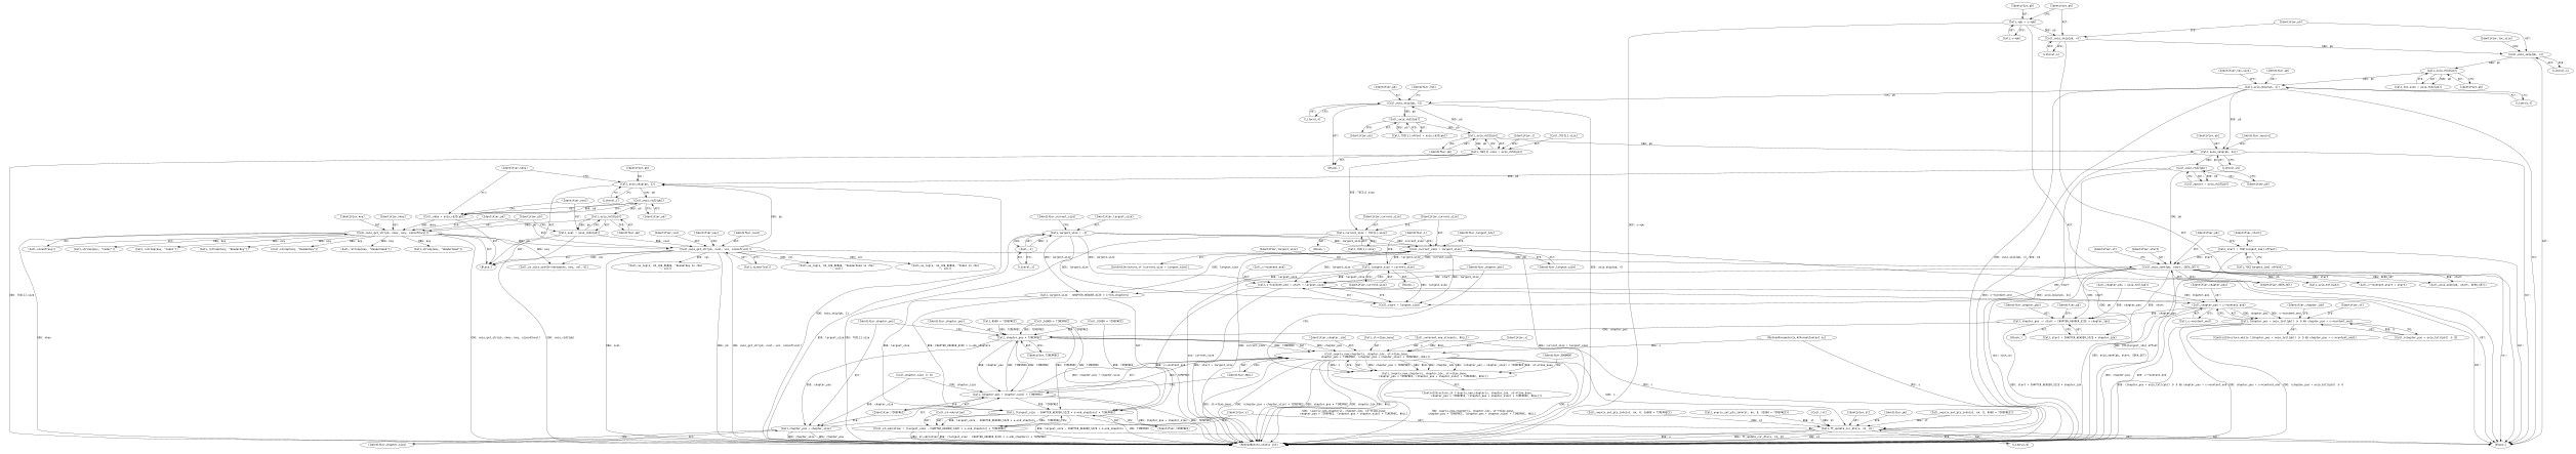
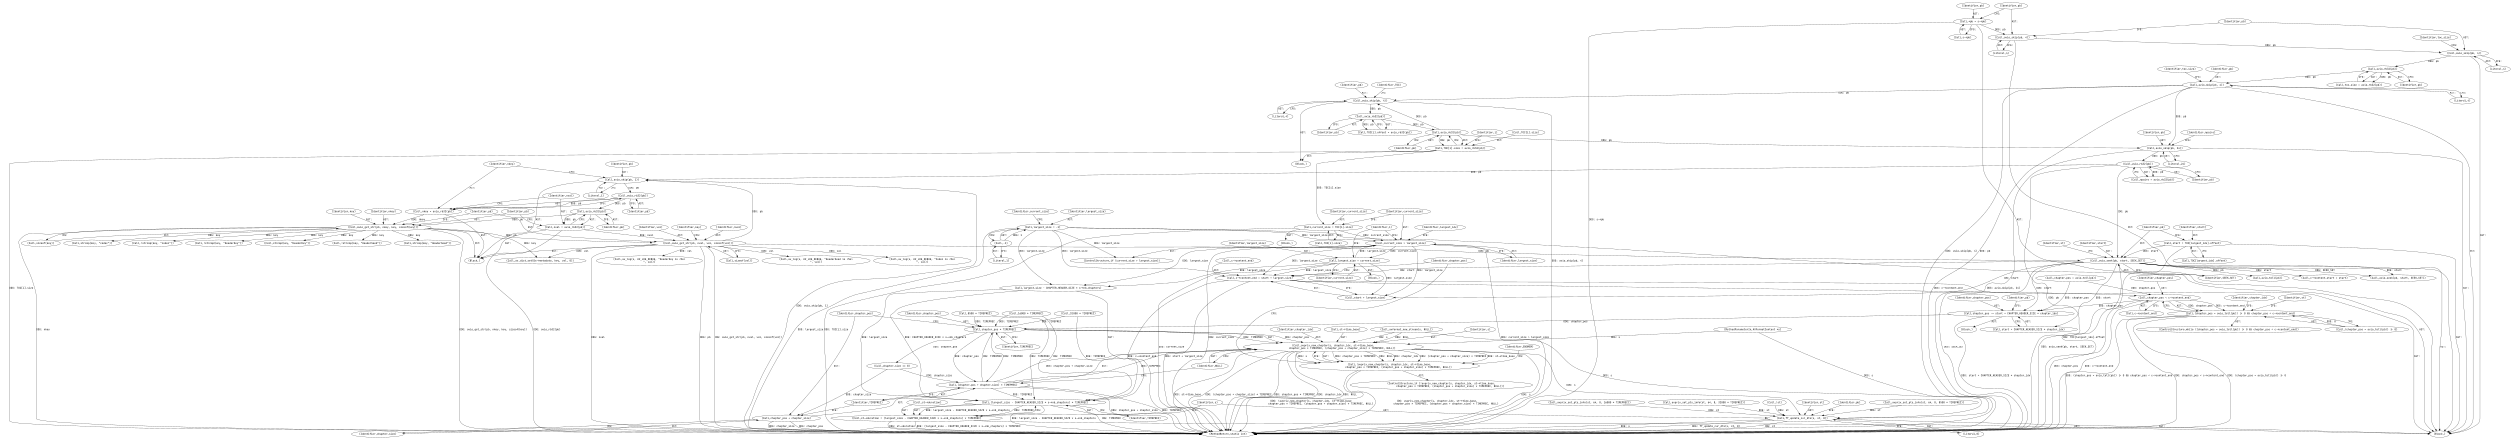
  digraph {
    fontname="JetBrains Mono"
    node [fontname="JetBrains Mono"]
    edge [fontname="JetBrains Mono"]
    n1 [label="(Call,c->content_end = start + largest_size)"]
    n2 [label="(Call,chapter_pos < c->content_end)"]
    n3 [label="(MethodReturn,static int)"]
    n4 [label="(Block,)"]
    n5 [label="(Call,start + largest_size)"]
    n6 [label="(Call,chapter_pos -= start + CHAPTER_HEADER_SIZE * chapter_idx)"]
    n7 [label="(Call,(chapter_pos = avio_tell(pb)) >= 0 && chapter_pos < c->content_end)"]
    n8 [label="(Call,c->content_end)"]
    n9 [label="(Call,avio_seek(pb, start, SEEK_SET))"]
    n10 [label="(Identifier,SEEK_SET)"]
    n11 [label="(Call,avio_tell(pb))"]
    n12 [label="(Call,start + CHAPTER_HEADER_SIZE * chapter_idx)"]
    n13 [label="(Call,c->content_start = start)"]
    n14 [label="(Call,avio_seek(pb, start, SEEK_SET))"]
    n15 [label="(Call,chapter_pos * TIMEPREC)"]
    n16 [label="(Block,)"]
    n17 [label="(Call,avio_rb32(pb))"]
    n18 [label="(Call,avio_skip(pb, 1))"]
    n19 [label="(Identifier,pb)"]
    n20 [label="(Call,npairs = avio_rb32(pb))"]
    n21 [label="(Block,)"]
    n22 [label="(Call,avio_rb32(pb))"]
    n23 [label="(Literal,1)"]
    n24 [label="(Call,avio_skip(pb, 24))"]
    n25 [label="(Literal,24)"]
    n26 [label="(Call,avio_skip(pb, 4))"]
    n27 [label="(Call,avio_skip(pb, 4))"]
    n28 [label="(Literal,4)"]
    n29 [label="(Call,avio_rb32(pb))"]
    n30 [label="(Block,)"]
    n31 [label="(Literal,4)"]
    n32 [label="(Call,avio_rb32(pb))"]
    n33 [label="(Call,toc_size = avio_rb32(pb))"]
    n34 [label="(Identifier,pb)"]
    n35 [label="(Call,avio_skip(pb, 4))"]
    n36 [label="(Literal,4)"]
    n37 [label="(Call,avio_skip(pb, 4))"]
    n38 [label="(Literal,4)"]
    n39 [label="(Call,*pb = s->pb)"]
    n40 [label="(Call,s->pb)"]
    n41 [label="(Call,avio_rb32(pb))"]
    n42 [label="(Call,TOC[i].size = avio_rb32(pb))"]
    n43 [label="(Identifier,pb)"]
    n44 [label="(Call,current_size = TOC[i].size)"]
    n45 [label="(Call,TOC[i].offset = avio_rb32(pb))"]
    n46 [label="(Identifier,pb)"]
    n47 [label="(Call,avio_get_str(pb, nval, val, sizeof(val)))"]
    n48 [label="(Call,av_log(s, AV_LOG_DEBUG, \"Codec is <%s>\n\", val))"]
    n49 [label="(Call,sizeof(val))"]
    n50 [label="(Call,av_log(s, AV_LOG_DEBUG, \"HeaderKey is <%s>\n\", val))"]
    n51 [label="(Call,av_log(s, AV_LOG_DEBUG, \"HeaderSeed is <%s>\n\", val))"]
    n52 [label="(Call,av_dict_set(&s->metadata, key, val, 0))"]
    n53 [label="(Call,avio_get_str(pb, nkey, key, sizeof(key)))"]
    n54 [label="(Call,strcmp(key, \"HeaderKey\"))"]
    n55 [label="(Call,!strcmp(key, \"HeaderSeed\"))"]
    n56 [label="(Call,strcmp(key, \"HeaderSeed\"))"]
    n57 [label="(Call,sizeof(key))"]
    n58 [label="(Call,strcmp(key, \"codec\"))"]
    n59 [label="(Call,!strcmp(key, \"codec\"))"]
    n60 [label="(Call,!strcmp(key, \"HeaderKey\"))"]
    n61 [label="(Call,avio_rb32(pb))"]
    n62 [label="(Call,nval = avio_rb32(pb))"]
    n63 [label="(Identifier,pb)"]
    n64 [label="(Call,nkey = avio_rb32(pb))"]
    n65 [label="(Identifier,pb)"]
    n66 [label="(Call,start = TOC[largest_idx].offset)"]
    n67 [label="(Call,TOC[largest_idx].offset)"]
    n68 [label="(Call,current_size > largest_size)"]
    n69 [label="(Call,largest_size = current_size)"]
    n70 [label="(Identifier,largest_size)"]
    n71 [label="(Call,largest_size - CHAPTER_HEADER_SIZE * s->nb_chapters)"]
    n72 [label="(ControlStructure,if (current_size > largest_size))"]
    n73 [label="(Block,)"]
    n74 [label="(Identifier,current_size)"]
    n75 [label="(Call,(largest_size - CHAPTER_HEADER_SIZE * s->nb_chapters) * TIMEPREC)"]
    n76 [label="(Call,TOC[i].size)"]
    n77 [label="(Block,)"]
    n78 [label="(Call,largest_size = -1)"]
    n79 [label="(Call,-1)"]
    n80 [label="(Literal,1)"]
    n81 [label="(ControlStructure,while ((chapter_pos = avio_tell(pb)) >= 0 && chapter_pos < c->content_end))"]
    n82 [label="(Call,(chapter_pos = avio_tell(pb)) >= 0)"]
    n83 [label="(Call,avpriv_new_chapter(s, chapter_idx, st->time_base,\n            chapter_pos * TIMEPREC, (chapter_pos + chapter_size) * TIMEPREC, NULL))"]
    n84 [label="(Call,(chapter_pos + chapter_size) * TIMEPREC)"]
    n85 [label="(Call,chapter_pos + chapter_size)"]
    n86 [label="(Identifier,TIMEPREC)"]
    n87 [label="(Call,!avpriv_new_chapter(s, chapter_idx, st->time_base,\n            chapter_pos * TIMEPREC, (chapter_pos + chapter_size) * TIMEPREC, NULL))"]
    n88 [label="(Call,ff_update_cur_dts(s, st, 0))"]
    n89 [label="(Identifier,NULL)"]
    n90 [label="(Identifier,TIMEPREC)"]
    n91 [label="(Identifier,chapter_size)"]
    n92 [label="(ControlStructure,if (!avpriv_new_chapter(s, chapter_idx, st->time_base,\n            chapter_pos * TIMEPREC, (chapter_pos + chapter_size) * TIMEPREC, NULL)))"]
    n93 [label="(Literal,0)"]
    n94 [label="(Call,st->duration = (largest_size - CHAPTER_HEADER_SIZE * s->nb_chapters) * TIMEPREC)"]
    n95 [label="(Identifier,TIMEPREC)"]
    n96 [label="(Identifier,chapter_idx)"]
    n97 [label="(Identifier,pb)"]
    n98 [label="(Identifier,s)"]
    n99 [label="(Identifier,chapter_idx)"]
    n100 [label="(Identifier,nkey)"]
    n101 [label="(Call,16000 * TIMEPREC)"]
    n102 [label="(Identifier,pb)"]
    n103 [label="(Identifier,npairs)"]
    n104 [label="(MethodParameterIn,AVFormatContext *s)"]
    n105 [label="(Identifier,current_size)"]
    n106 [label="(Call,avpriv_set_pts_info(st, 64, 8, 32000 * TIMEPREC))"]
    n107 [label="(Identifier,i)"]
    n108 [label="(Identifier,pb)"]
    n109 [label="(Identifier,pb)"]
    n110 [label="(Identifier,val)"]
    n111 [label="(Identifier,toc_size)"]
    n112 [label="(Call,avformat_new_stream(s, NULL))"]
    n113 [label="(Call,!st)"]
    n114 [label="(Identifier,nkey)"]
    n115 [label="(Identifier,pb)"]
    n116 [label="(Identifier,pb)"]
    n117 [label="(Identifier,pb)"]
    n118 [label="(Identifier,toc_size)"]
    n119 [label="(Identifier,i)"]
    n120 [label="(Identifier,largest_size)"]
    n121 [label="(Call,chapter_size == 0)"]
    n122 [label="(Identifier,chapter_pos)"]
    n123 [label="(Identifier,start)"]
    n124 [label="(Identifier,current_size)"]
    n125 [label="(Call,st->time_base)"]
    n126 [label="(Identifier,key)"]
    n127 [label="(Identifier,chapter_pos)"]
    n128 [label="(Identifier,st)"]
    n129 [label="(Identifier,st)"]
    n130 [label="(Call,c->content_end)"]
    n131 [label="(Identifier,ENOMEM)"]
    n132 [label="(Call,TOC[i].size)"]
    n133 [label="(Identifier,TOC)"]
    n134 [label="(Identifier,key)"]
    n135 [label="(Call,32000 * TIMEPREC)"]
    n136 [label="(Call,8500 * TIMEPREC)"]
    n137 [label="(Identifier,pb)"]
    n138 [label="(Identifier,largest_size)"]
    n139 [label="(Identifier,pb)"]
    n140 [label="(Identifier,nval)"]
    n141 [label="(Identifier,s)"]
    n142 [label="(Identifier,largest_idx)"]
    n143 [label="(Identifier,pb)"]
    n144 [label="(Identifier,pb)"]
    n145 [label="(Identifier,nval)"]
    n146 [label="(Identifier,pb)"]
    n147 [label="(Identifier,chapter_pos)"]
    n148 [label="(Identifier,chapter_pos)"]
    n149 [label="(Identifier,current_size)"]
    n150 [label="(Identifier,st)"]
    n151 [label="(Identifier,chapter_pos)"]
    n152 [label="(Call,st->duration)"]
    n153 [label="(Call,chapter_pos = avio_tell(pb))"]
    n154 [label="(Call,avpriv_set_pts_info(st, 64, 8, 8500 * TIMEPREC))"]
    n155 [label="(Identifier,start)"]
    n156 [label="(Call,avpriv_set_pts_info(st, 64, 8, 16000 * TIMEPREC))"]
    n1 -> n2 [label="DDG: c->content_end"]
    n1 -> n3 [label="DDG: c->content_end"]
    n1 -> n3 [label="DDG: start + largest_size"]
    n1 -> n4 [label="AST: "]
    n1 -> n5 [label="CFG: "]
    n2 -> n3 [label="DDG: c->content_end"]
    n2 -> n3 [label="DDG: chapter_pos"]
    n2 -> n6 [label="DDG: chapter_pos"]
    n2 -> n7 [label="AST: "]
    n2 -> n7 [label="DDG: chapter_pos"]
    n2 -> n7 [label="DDG: c->content_end"]
    n2 -> n8 [label="CFG: "]
    n5 -> n1 [label="AST: "]
    n6 -> n3 [label="DDG: start + CHAPTER_HEADER_SIZE * chapter_idx"]
    n6 -> n12 [label="CFG: "]
    n6 -> n15 [label="DDG: chapter_pos"]
    n6 -> n16 [label="AST: "]
    n7 -> n2 [label="CFG: "]
    n7 -> n3 [label="DDG: (chapter_pos = avio_tell(pb)) >= 0 && chapter_pos < c->content_end"]
    n7 -> n3 [label="DDG: chapter_pos < c->content_end"]
    n7 -> n3 [label="DDG: (chapter_pos = avio_tell(pb)) >= 0"]
    n7 -> n81 [label="AST: "]
    n7 -> n82 [label="CFG: "]
    n8 -> n2 [label="AST: "]
    n9 -> n1 [label="DDG: start"]
    n9 -> n3 [label="DDG: SEEK_SET"]
    n9 -> n3 [label="DDG: avio_seek(pb, start, SEEK_SET)"]
    n9 -> n4 [label="AST: "]
    n9 -> n5 [label="DDG: start"]
    n9 -> n6 [label="DDG: start"]
    n9 -> n10 [label="CFG: "]
    n9 -> n11 [label="DDG: pb"]
    n9 -> n12 [label="DDG: start"]
    n9 -> n13 [label="DDG: start"]
    n9 -> n14 [label="DDG: start"]
    n9 -> n14 [label="DDG: SEEK_SET"]
    n10 -> n9 [label="AST: "]
    n12 -> n6 [label="AST: "]
    n15 -> n83 [label="AST: "]
    n15 -> n83 [label="DDG: chapter_pos"]
    n15 -> n83 [label="DDG: TIMEPREC"]
    n15 -> n84 [label="DDG: chapter_pos"]
    n15 -> n84 [label="DDG: TIMEPREC"]
-   n15 -> n85 [label="DDG: chapter_pos"]
+   n15 -> n121 [label="DDG: chapter_pos"]
    n15 -> n86 [label="CFG: "]
    n17 -> n3 [label="DDG: pb"]
    n17 -> n9 [label="DDG: pb"]
    n17 -> n18 [label="DDG: pb"]
    n17 -> n19 [label="CFG: "]
    n17 -> n20 [label="AST: "]
    n17 -> n20 [label="DDG: pb"]
    n18 -> n3 [label="DDG: avio_skip(pb, 1)"]
    n18 -> n21 [label="AST: "]
    n18 -> n22 [label="DDG: pb"]
    n18 -> n23 [label="CFG: "]
    n19 -> n17 [label="AST: "]
    n20 -> n17 [label="CFG: "]
    n22 -> n61 [label="DDG: pb"]
    n22 -> n64 [label="AST: "]
    n22 -> n64 [label="DDG: pb"]
    n22 -> n65 [label="CFG: "]
    n23 -> n18 [label="AST: "]
    n24 -> n3 [label="DDG: avio_skip(pb, 24)"]
    n24 -> n4 [label="AST: "]
    n24 -> n17 [label="DDG: pb"]
    n24 -> n25 [label="CFG: "]
    n25 -> n24 [label="AST: "]
    n26 -> n3 [label="DDG: avio_skip(pb, 4)"]
    n26 -> n3 [label="DDG: pb"]
    n26 -> n4 [label="AST: "]
    n26 -> n24 [label="DDG: pb"]
    n26 -> n27 [label="DDG: pb"]
    n26 -> n28 [label="CFG: "]
    n27 -> n3 [label="DDG: avio_skip(pb, 4)"]
    n27 -> n29 [label="DDG: pb"]
    n27 -> n30 [label="AST: "]
    n27 -> n31 [label="CFG: "]
    n28 -> n26 [label="AST: "]
    n29 -> n41 [label="DDG: pb"]
    n29 -> n45 [label="AST: "]
    n29 -> n45 [label="DDG: pb"]
    n29 -> n46 [label="CFG: "]
    n31 -> n27 [label="AST: "]
    n32 -> n26 [label="DDG: pb"]
    n32 -> n33 [label="AST: "]
    n32 -> n33 [label="DDG: pb"]
    n32 -> n34 [label="CFG: "]
    n33 -> n32 [label="CFG: "]
    n34 -> n32 [label="AST: "]
    n35 -> n4 [label="AST: "]
    n35 -> n32 [label="DDG: pb"]
    n35 -> n36 [label="CFG: "]
    n36 -> n35 [label="AST: "]
    n37 -> n4 [label="AST: "]
    n37 -> n35 [label="DDG: pb"]
    n37 -> n38 [label="CFG: "]
    n38 -> n37 [label="AST: "]
    n39 -> n3 [label="DDG: s->pb"]
    n39 -> n4 [label="AST: "]
    n39 -> n37 [label="DDG: pb"]
    n39 -> n40 [label="CFG: "]
    n40 -> n39 [label="AST: "]
    n41 -> n24 [label="DDG: pb"]
    n41 -> n27 [label="DDG: pb"]
    n41 -> n42 [label="AST: "]
    n41 -> n42 [label="DDG: pb"]
    n41 -> n43 [label="CFG: "]
    n42 -> n3 [label="DDG: TOC[i].size"]
    n42 -> n30 [label="AST: "]
    n42 -> n41 [label="CFG: "]
    n42 -> n44 [label="DDG: TOC[i].size"]
    n43 -> n41 [label="AST: "]
    n44 -> n3 [label="DDG: TOC[i].size"]
    n44 -> n68 [label="DDG: current_size"]
    n44 -> n76 [label="CFG: "]
    n44 -> n77 [label="AST: "]
    n45 -> n29 [label="CFG: "]
    n46 -> n29 [label="AST: "]
    n47 -> n3 [label="DDG: avio_get_str(pb, nval, val, sizeof(val))"]
    n47 -> n3 [label="DDG: nval"]
    n47 -> n3 [label="DDG: pb"]
    n47 -> n9 [label="DDG: pb"]
    n47 -> n18 [label="DDG: pb"]
    n47 -> n21 [label="AST: "]
    n47 -> n48 [label="DDG: val"]
    n47 -> n49 [label="CFG: "]
    n47 -> n50 [label="DDG: val"]
    n47 -> n51 [label="DDG: val"]
    n47 -> n52 [label="DDG: val"]
    n49 -> n47 [label="AST: "]
    n53 -> n3 [label="DDG: nkey"]
    n53 -> n3 [label="DDG: avio_get_str(pb, nkey, key, sizeof(key))"]
    n53 -> n21 [label="AST: "]
    n53 -> n47 [label="DDG: pb"]
    n53 -> n52 [label="DDG: key"]
    n53 -> n54 [label="DDG: key"]
    n53 -> n55 [label="DDG: key"]
    n53 -> n56 [label="DDG: key"]
    n53 -> n57 [label="CFG: "]
    n53 -> n58 [label="DDG: key"]
    n53 -> n59 [label="DDG: key"]
    n53 -> n60 [label="DDG: key"]
    n57 -> n53 [label="AST: "]
    n61 -> n53 [label="DDG: pb"]
    n61 -> n62 [label="AST: "]
    n61 -> n62 [label="DDG: pb"]
    n61 -> n63 [label="CFG: "]
    n62 -> n3 [label="DDG: avio_rb32(pb)"]
    n62 -> n21 [label="AST: "]
    n62 -> n47 [label="DDG: nval"]
    n62 -> n61 [label="CFG: "]
    n63 -> n61 [label="AST: "]
    n64 -> n21 [label="AST: "]
    n64 -> n22 [label="CFG: "]
    n64 -> n53 [label="DDG: nkey"]
    n65 -> n22 [label="AST: "]
    n66 -> n3 [label="DDG: TOC[largest_idx].offset"]
    n66 -> n4 [label="AST: "]
    n66 -> n9 [label="DDG: start"]
    n66 -> n67 [label="CFG: "]
    n67 -> n66 [label="AST: "]
    n68 -> n1 [label="DDG: largest_size"]
    n68 -> n3 [label="DDG: current_size > largest_size"]
    n68 -> n3 [label="DDG: current_size"]
    n68 -> n5 [label="DDG: largest_size"]
    n68 -> n69 [label="DDG: current_size"]
    n68 -> n70 [label="CFG: "]
    n68 -> n71 [label="DDG: largest_size"]
    n68 -> n72 [label="AST: "]
    n69 -> n1 [label="DDG: largest_size"]
    n69 -> n3 [label="DDG: current_size"]
    n69 -> n5 [label="DDG: largest_size"]
    n69 -> n68 [label="DDG: largest_size"]
    n69 -> n71 [label="DDG: largest_size"]
    n69 -> n73 [label="AST: "]
    n69 -> n74 [label="CFG: "]
    n70 -> n68 [label="AST: "]
    n71 -> n75 [label="AST: "]
    n71 -> n75 [label="DDG: largest_size"]
    n71 -> n75 [label="DDG: CHAPTER_HEADER_SIZE * s->nb_chapters"]
    n74 -> n69 [label="AST: "]
    n75 -> n3 [label="DDG: largest_size - CHAPTER_HEADER_SIZE * s->nb_chapters"]
    n75 -> n3 [label="DDG: TIMEPREC"]
    n75 -> n94 [label="AST: "]
    n75 -> n94 [label="DDG: largest_size - CHAPTER_HEADER_SIZE * s->nb_chapters"]
    n75 -> n94 [label="DDG: TIMEPREC"]
    n75 -> n95 [label="CFG: "]
    n76 -> n44 [label="AST: "]
    n78 -> n1 [label="DDG: largest_size"]
    n78 -> n3 [label="DDG: largest_size"]
    n78 -> n4 [label="AST: "]
-   n78 -> n5 [label="DDG: largest_size"]
+   n78 -> n72 [label="DDG: largest_size"]
    n78 -> n68 [label="DDG: largest_size"]
    n78 -> n71 [label="DDG: largest_size"]
    n78 -> n79 [label="CFG: "]
    n79 -> n78 [label="AST: "]
    n79 -> n78 [label="DDG: 1"]
    n79 -> n80 [label="CFG: "]
    n80 -> n79 [label="AST: "]
    n82 -> n7 [label="AST: "]
    n82 -> n7 [label="DDG: 0"]
    n83 -> n3 [label="DDG: s"]
    n83 -> n3 [label="DDG: st->time_base"]
    n83 -> n3 [label="DDG: (chapter_pos + chapter_size) * TIMEPREC"]
    n83 -> n3 [label="DDG: chapter_pos * TIMEPREC"]
    n83 -> n3 [label="DDG: chapter_idx"]
    n83 -> n3 [label="DDG: NULL"]
    n83 -> n87 [label="AST: "]
    n83 -> n87 [label="DDG: chapter_pos * TIMEPREC"]
    n83 -> n87 [label="DDG: NULL"]
    n83 -> n87 [label="DDG: chapter_idx"]
    n83 -> n87 [label="DDG: (chapter_pos + chapter_size) * TIMEPREC"]
    n83 -> n87 [label="DDG: st->time_base"]
    n83 -> n87 [label="DDG: s"]
    n83 -> n88 [label="DDG: s"]
    n83 -> n89 [label="CFG: "]
    n84 -> n3 [label="DDG: chapter_pos + chapter_size"]
    n84 -> n3 [label="DDG: TIMEPREC"]
    n84 -> n15 [label="DDG: TIMEPREC"]
    n84 -> n75 [label="DDG: TIMEPREC"]
    n84 -> n83 [label="AST: "]
    n84 -> n83 [label="DDG: chapter_pos + chapter_size"]
    n84 -> n83 [label="DDG: TIMEPREC"]
    n84 -> n90 [label="CFG: "]
    n85 -> n3 [label="DDG: chapter_size"]
    n85 -> n3 [label="DDG: chapter_pos"]
    n85 -> n84 [label="AST: "]
    n85 -> n91 [label="CFG: "]
    n86 -> n15 [label="AST: "]
    n87 -> n3 [label="DDG: avpriv_new_chapter(s, chapter_idx, st->time_base,\n            chapter_pos * TIMEPREC, (chapter_pos + chapter_size) * TIMEPREC, NULL)"]
    n87 -> n3 [label="DDG: !avpriv_new_chapter(s, chapter_idx, st->time_base,\n            chapter_pos * TIMEPREC, (chapter_pos + chapter_size) * TIMEPREC, NULL)"]
    n87 -> n83 [label="CFG: "]
    n87 -> n92 [label="AST: "]
    n88 -> n3 [label="DDG: s"]
    n88 -> n3 [label="DDG: ff_update_cur_dts(s, st, 0)"]
    n88 -> n3 [label="DDG: st"]
    n88 -> n4 [label="AST: "]
    n88 -> n93 [label="CFG: "]
    n89 -> n83 [label="AST: "]
    n89 -> n84 [label="CFG: "]
    n90 -> n84 [label="AST: "]
    n90 -> n85 [label="CFG: "]
    n91 -> n85 [label="AST: "]
    n93 -> n88 [label="AST: "]
    n94 -> n3 [label="DDG: (largest_size - CHAPTER_HEADER_SIZE * s->nb_chapters) * TIMEPREC"]
    n94 -> n3 [label="DDG: st->duration"]
    n94 -> n4 [label="AST: "]
    n94 -> n75 [label="CFG: "]
    n95 -> n75 [label="AST: "]
    n96 -> n7 [label="CFG: "]
    n97 -> n53 [label="AST: "]
    n97 -> n62 [label="CFG: "]
    n98 -> n88 [label="AST: "]
    n98 -> n94 [label="CFG: "]
    n99 -> n83 [label="AST: "]
    n100 -> n53 [label="AST: "]
    n101 -> n15 [label="DDG: TIMEPREC"]
    n101 -> n75 [label="DDG: TIMEPREC"]
    n102 -> n9 [label="AST: "]
    n102 -> n66 [label="CFG: "]
    n103 -> n24 [label="CFG: "]
    n104 -> n83 [label="DDG: s"]
    n104 -> n88 [label="DDG: s"]
    n105 -> n78 [label="CFG: "]
    n106 -> n88 [label="DDG: st"]
    n107 -> n42 [label="CFG: "]
    n108 -> n35 [label="AST: "]
    n108 -> n37 [label="CFG: "]
    n109 -> n26 [label="AST: "]
    n110 -> n47 [label="AST: "]
    n111 -> n26 [label="CFG: "]
    n112 -> n83 [label="DDG: s"]
    n112 -> n83 [label="DDG: NULL"]
    n112 -> n88 [label="DDG: s"]
    n113 -> n88 [label="DDG: st"]
    n114 -> n18 [label="CFG: "]
    n114 -> n64 [label="AST: "]
    n115 -> n27 [label="AST: "]
    n116 -> n24 [label="AST: "]
    n117 -> n18 [label="AST: "]
    n118 -> n35 [label="CFG: "]
    n119 -> n68 [label="CFG: "]
    n119 -> n69 [label="CFG: "]
    n120 -> n78 [label="AST: "]
    n121 -> n84 [label="DDG: chapter_size"]
    n121 -> n85 [label="DDG: chapter_size"]
    n122 -> n1 [label="CFG: "]
    n122 -> n87 [label="CFG: "]
    n123 -> n66 [label="AST: "]
    n124 -> n44 [label="CFG: "]
    n124 -> n68 [label="AST: "]
    n125 -> n83 [label="AST: "]
    n126 -> n47 [label="CFG: "]
    n127 -> n15 [label="AST: "]
    n128 -> n7 [label="CFG: "]
    n129 -> n88 [label="AST: "]
    n130 -> n1 [label="AST: "]
    n131 -> n87 [label="CFG: "]
    n132 -> n42 [label="AST: "]
    n133 -> n27 [label="CFG: "]
    n134 -> n53 [label="AST: "]
    n135 -> n15 [label="DDG: TIMEPREC"]
    n135 -> n75 [label="DDG: TIMEPREC"]
    n136 -> n15 [label="DDG: TIMEPREC"]
    n136 -> n75 [label="DDG: TIMEPREC"]
    n137 -> n88 [label="CFG: "]
    n138 -> n69 [label="AST: "]
    n139 -> n37 [label="AST: "]
    n139 -> n39 [label="CFG: "]
    n140 -> n47 [label="AST: "]
    n141 -> n83 [label="AST: "]
    n142 -> n68 [label="CFG: "]
    n143 -> n39 [label="AST: "]
    n144 -> n47 [label="AST: "]
    n144 -> n53 [label="CFG: "]
    n145 -> n62 [label="AST: "]
    n145 -> n64 [label="CFG: "]
    n146 -> n6 [label="CFG: "]
    n147 -> n6 [label="AST: "]
    n148 -> n15 [label="CFG: "]
    n148 -> n85 [label="AST: "]
    n149 -> n44 [label="AST: "]
    n150 -> n9 [label="CFG: "]
    n151 -> n2 [label="AST: "]
    n152 -> n94 [label="AST: "]
    n153 -> n2 [label="DDG: chapter_pos"]
    n153 -> n6 [label="DDG: chapter_pos"]
    n154 -> n88 [label="DDG: st"]
    n155 -> n9 [label="AST: "]
    n156 -> n88 [label="DDG: st"]
  }
